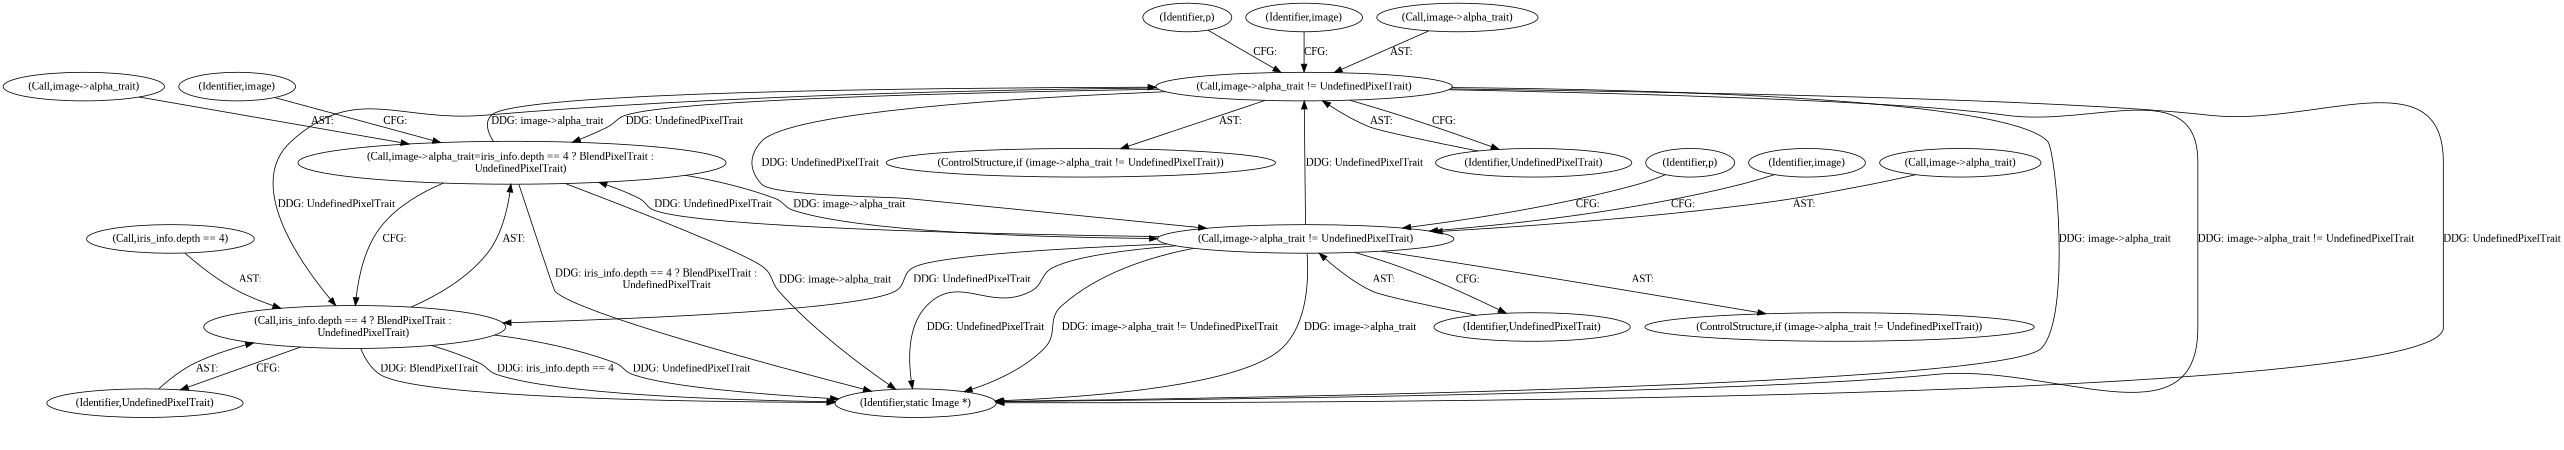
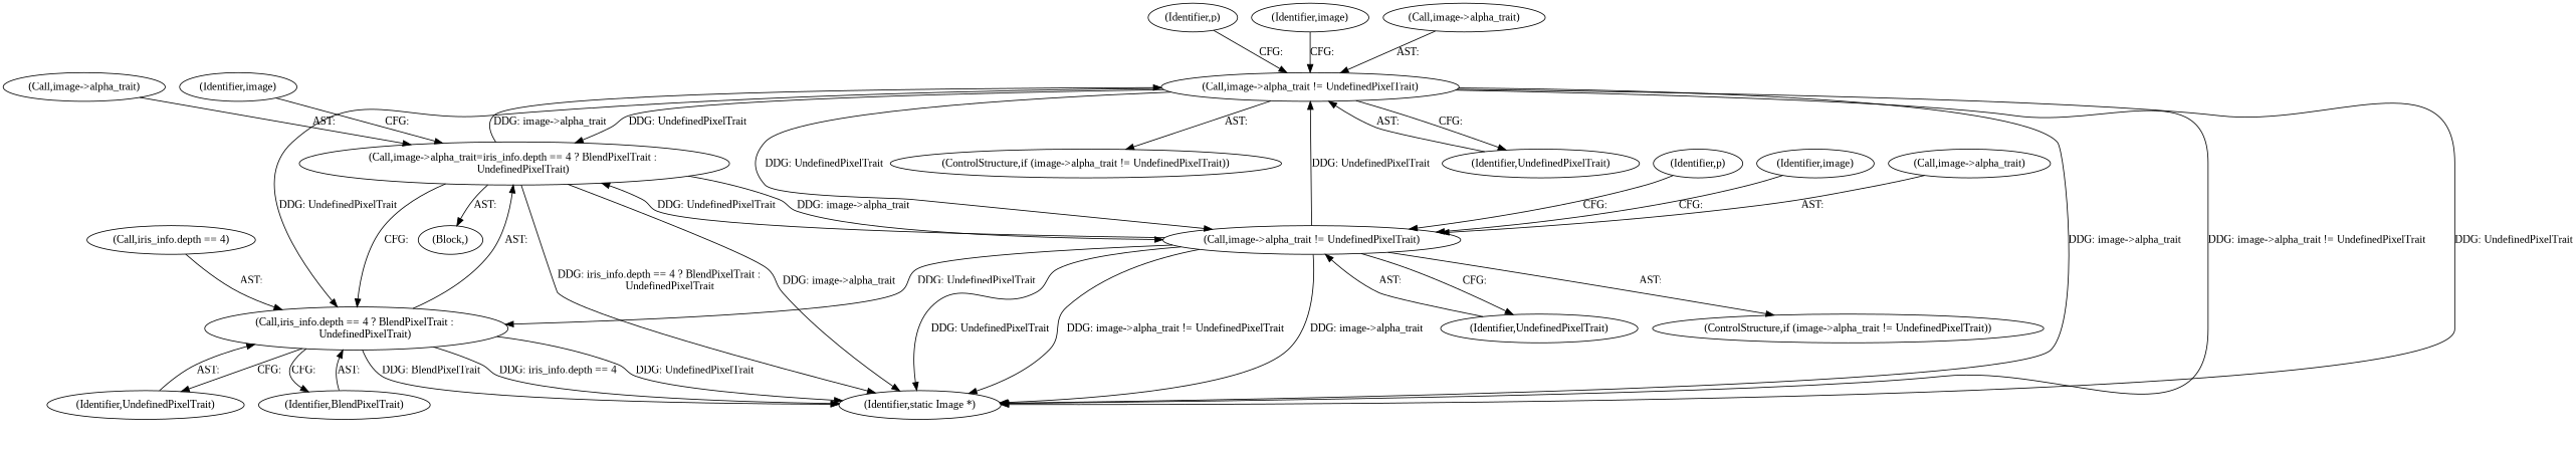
  digraph {
    fontname="Liberation Serif"
    node [fontname="Liberation Serif"]
    edge [fontname="Liberation Serif"]
    n1 [label="(Call,image->alpha_trait != UndefinedPixelTrait)"]
    n2 [label="(Call,image->alpha_trait=iris_info.depth == 4 ? BlendPixelTrait : \n      UndefinedPixelTrait)"]
    n3 [label="(Call,image->alpha_trait != UndefinedPixelTrait)"]
    n4 [label="(Call,iris_info.depth == 4 ? BlendPixelTrait : \n      UndefinedPixelTrait)"]
    n5 [label="(Identifier,static Image *)"]
    n6 [label="(ControlStructure,if (image->alpha_trait != UndefinedPixelTrait))"]
    n7 [label="(Identifier,UndefinedPixelTrait)"]
+   n8 [label="(Block,)"]
    n9 [label="(Identifier,UndefinedPixelTrait)"]
    n10 [label="(ControlStructure,if (image->alpha_trait != UndefinedPixelTrait))"]
+   n11 [label="(Identifier,BlendPixelTrait)"]
    n12 [label="(Identifier,UndefinedPixelTrait)"]
    n13 [label="(Identifier,p)"]
    n14 [label="(Call,iris_info.depth == 4)"]
    n15 [label="(Identifier,image)"]
    n16 [label="(Identifier,p)"]
    n17 [label="(Call,image->alpha_trait)"]
    n18 [label="(Identifier,image)"]
    n19 [label="(Identifier,image)"]
    n20 [label="(Call,image->alpha_trait)"]
    n21 [label="(Call,image->alpha_trait)"]
    n1 -> n2 [label="DDG: UndefinedPixelTrait"]
    n1 -> n3 [label="DDG: UndefinedPixelTrait"]
    n1 -> n4 [label="DDG: UndefinedPixelTrait"]
    n1 -> n5 [label="DDG: UndefinedPixelTrait"]
    n1 -> n5 [label="DDG: image->alpha_trait"]
    n1 -> n5 [label="DDG: image->alpha_trait != UndefinedPixelTrait"]
    n1 -> n6 [label="AST: "]
    n1 -> n7 [label="CFG: "]
    n2 -> n1 [label="DDG: image->alpha_trait"]
    n2 -> n3 [label="DDG: image->alpha_trait"]
    n2 -> n4 [label="CFG: "]
    n2 -> n5 [label="DDG: image->alpha_trait"]
    n2 -> n5 [label="DDG: iris_info.depth == 4 ? BlendPixelTrait : \n      UndefinedPixelTrait"]
+   n2 -> n8 [label="AST: "]
    n3 -> n1 [label="DDG: UndefinedPixelTrait"]
    n3 -> n2 [label="DDG: UndefinedPixelTrait"]
    n3 -> n4 [label="DDG: UndefinedPixelTrait"]
    n3 -> n5 [label="DDG: image->alpha_trait"]
    n3 -> n5 [label="DDG: UndefinedPixelTrait"]
    n3 -> n5 [label="DDG: image->alpha_trait != UndefinedPixelTrait"]
    n3 -> n9 [label="CFG: "]
    n3 -> n10 [label="AST: "]
    n4 -> n2 [label="AST: "]
    n4 -> n5 [label="DDG: BlendPixelTrait"]
    n4 -> n5 [label="DDG: iris_info.depth == 4"]
    n4 -> n5 [label="DDG: UndefinedPixelTrait"]
+   n4 -> n11 [label="CFG: "]
    n4 -> n12 [label="CFG: "]
    n7 -> n1 [label="AST: "]
    n9 -> n3 [label="AST: "]
+   n11 -> n4 [label="AST: "]
    n12 -> n4 [label="AST: "]
    n13 -> n1 [label="CFG: "]
    n14 -> n4 [label="AST: "]
    n15 -> n2 [label="CFG: "]
    n16 -> n3 [label="CFG: "]
    n17 -> n2 [label="AST: "]
    n18 -> n1 [label="CFG: "]
    n19 -> n3 [label="CFG: "]
    n20 -> n3 [label="AST: "]
    n21 -> n1 [label="AST: "]
  }
